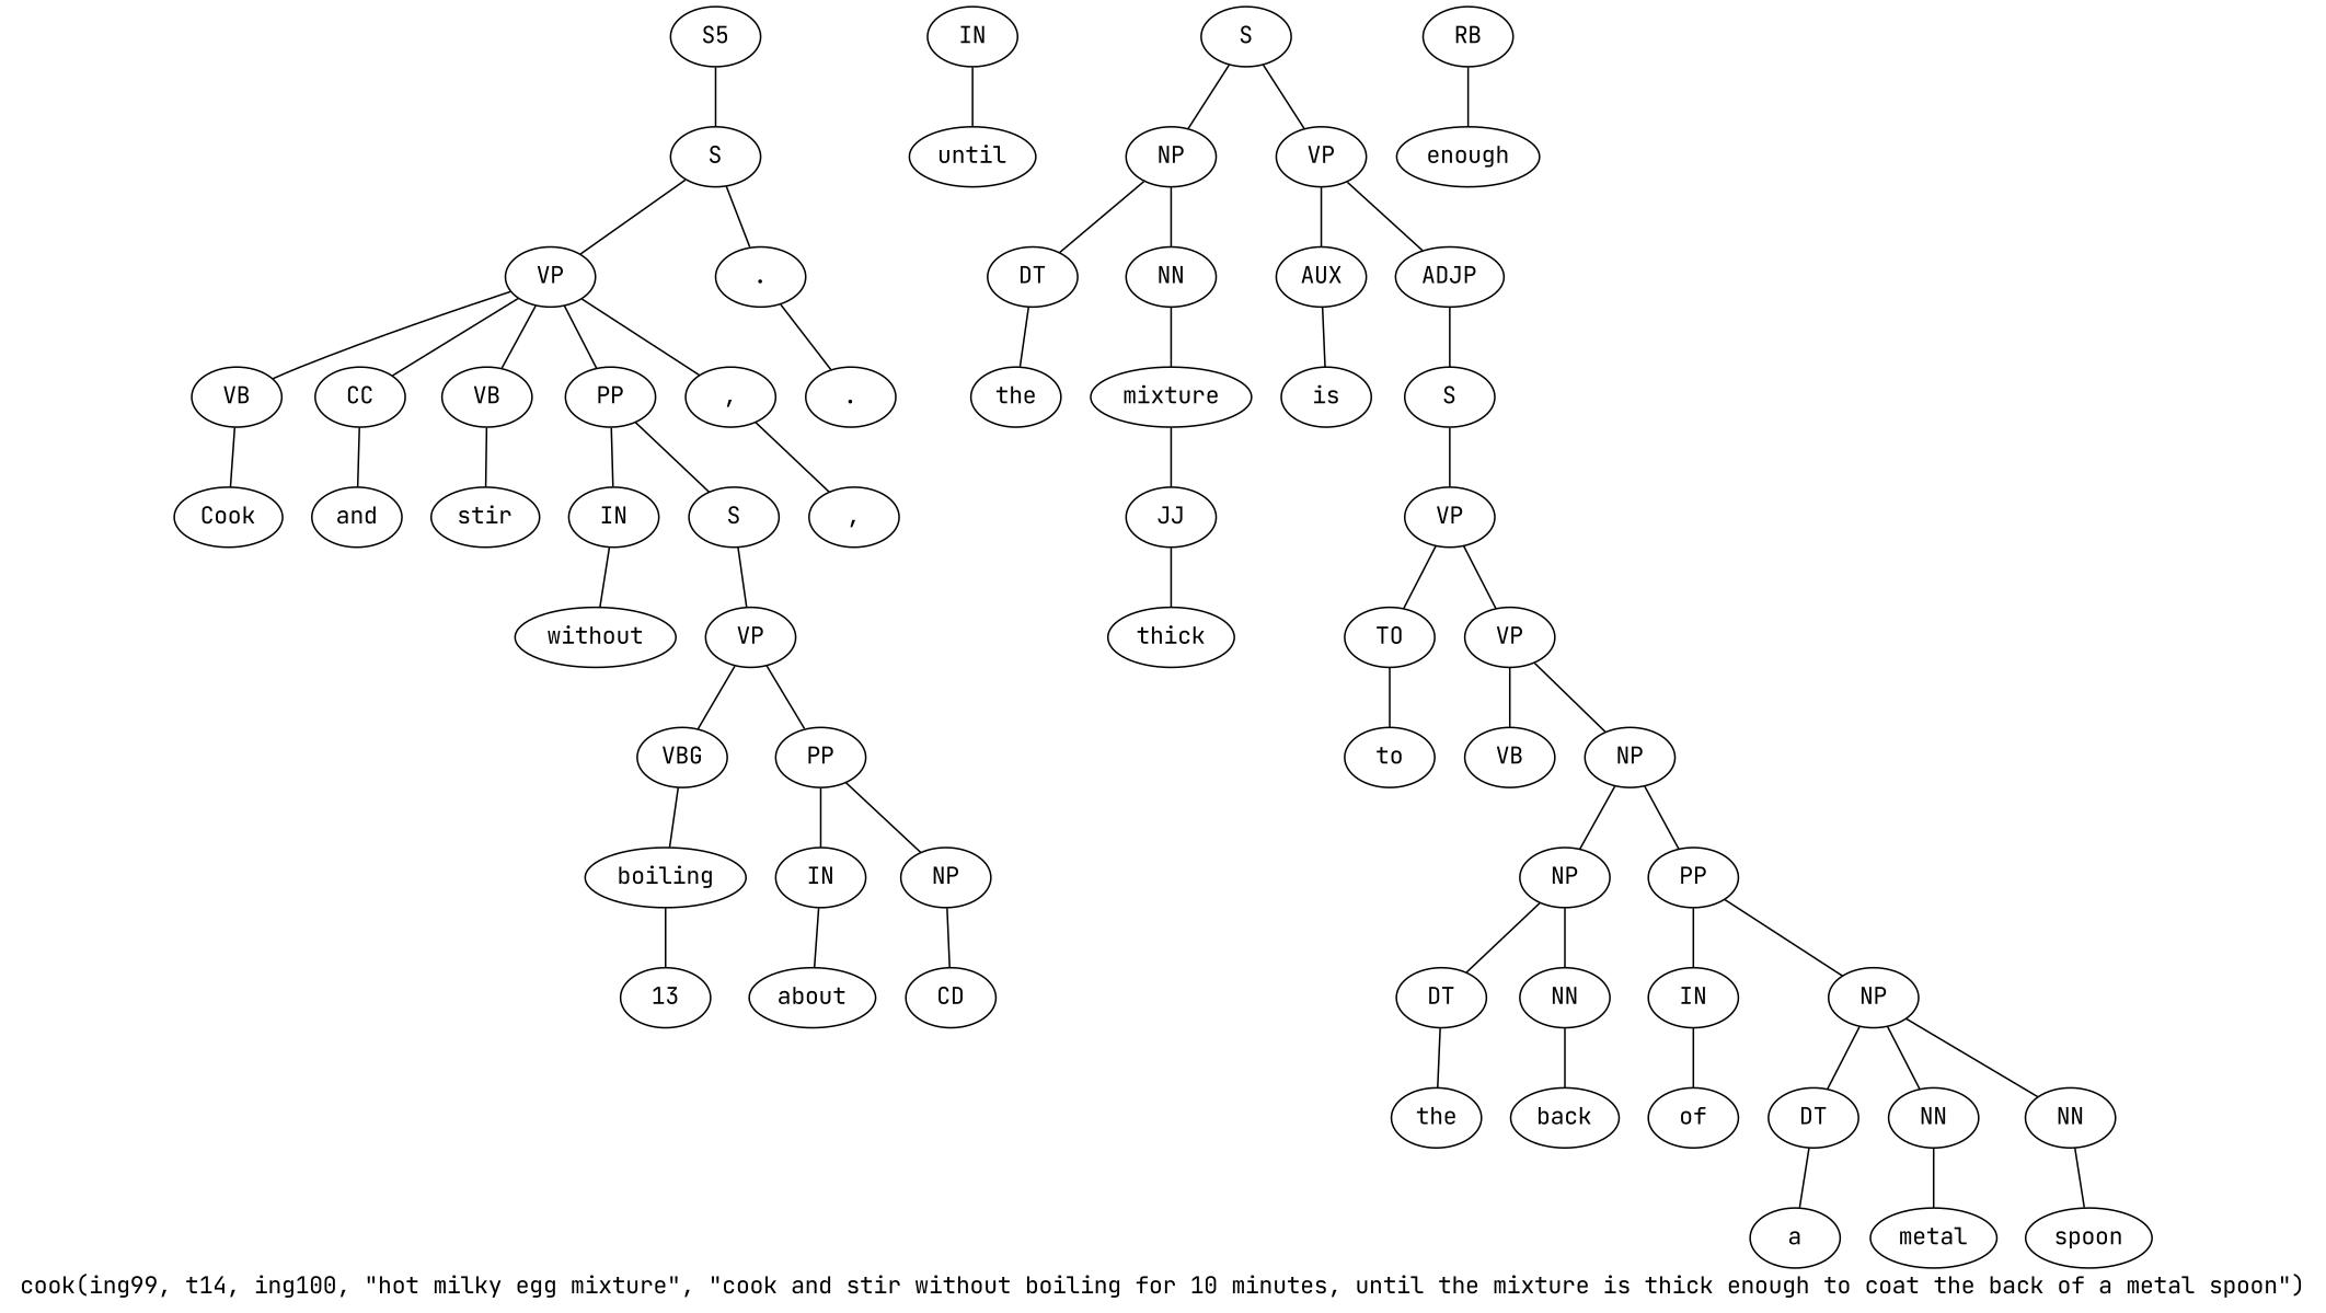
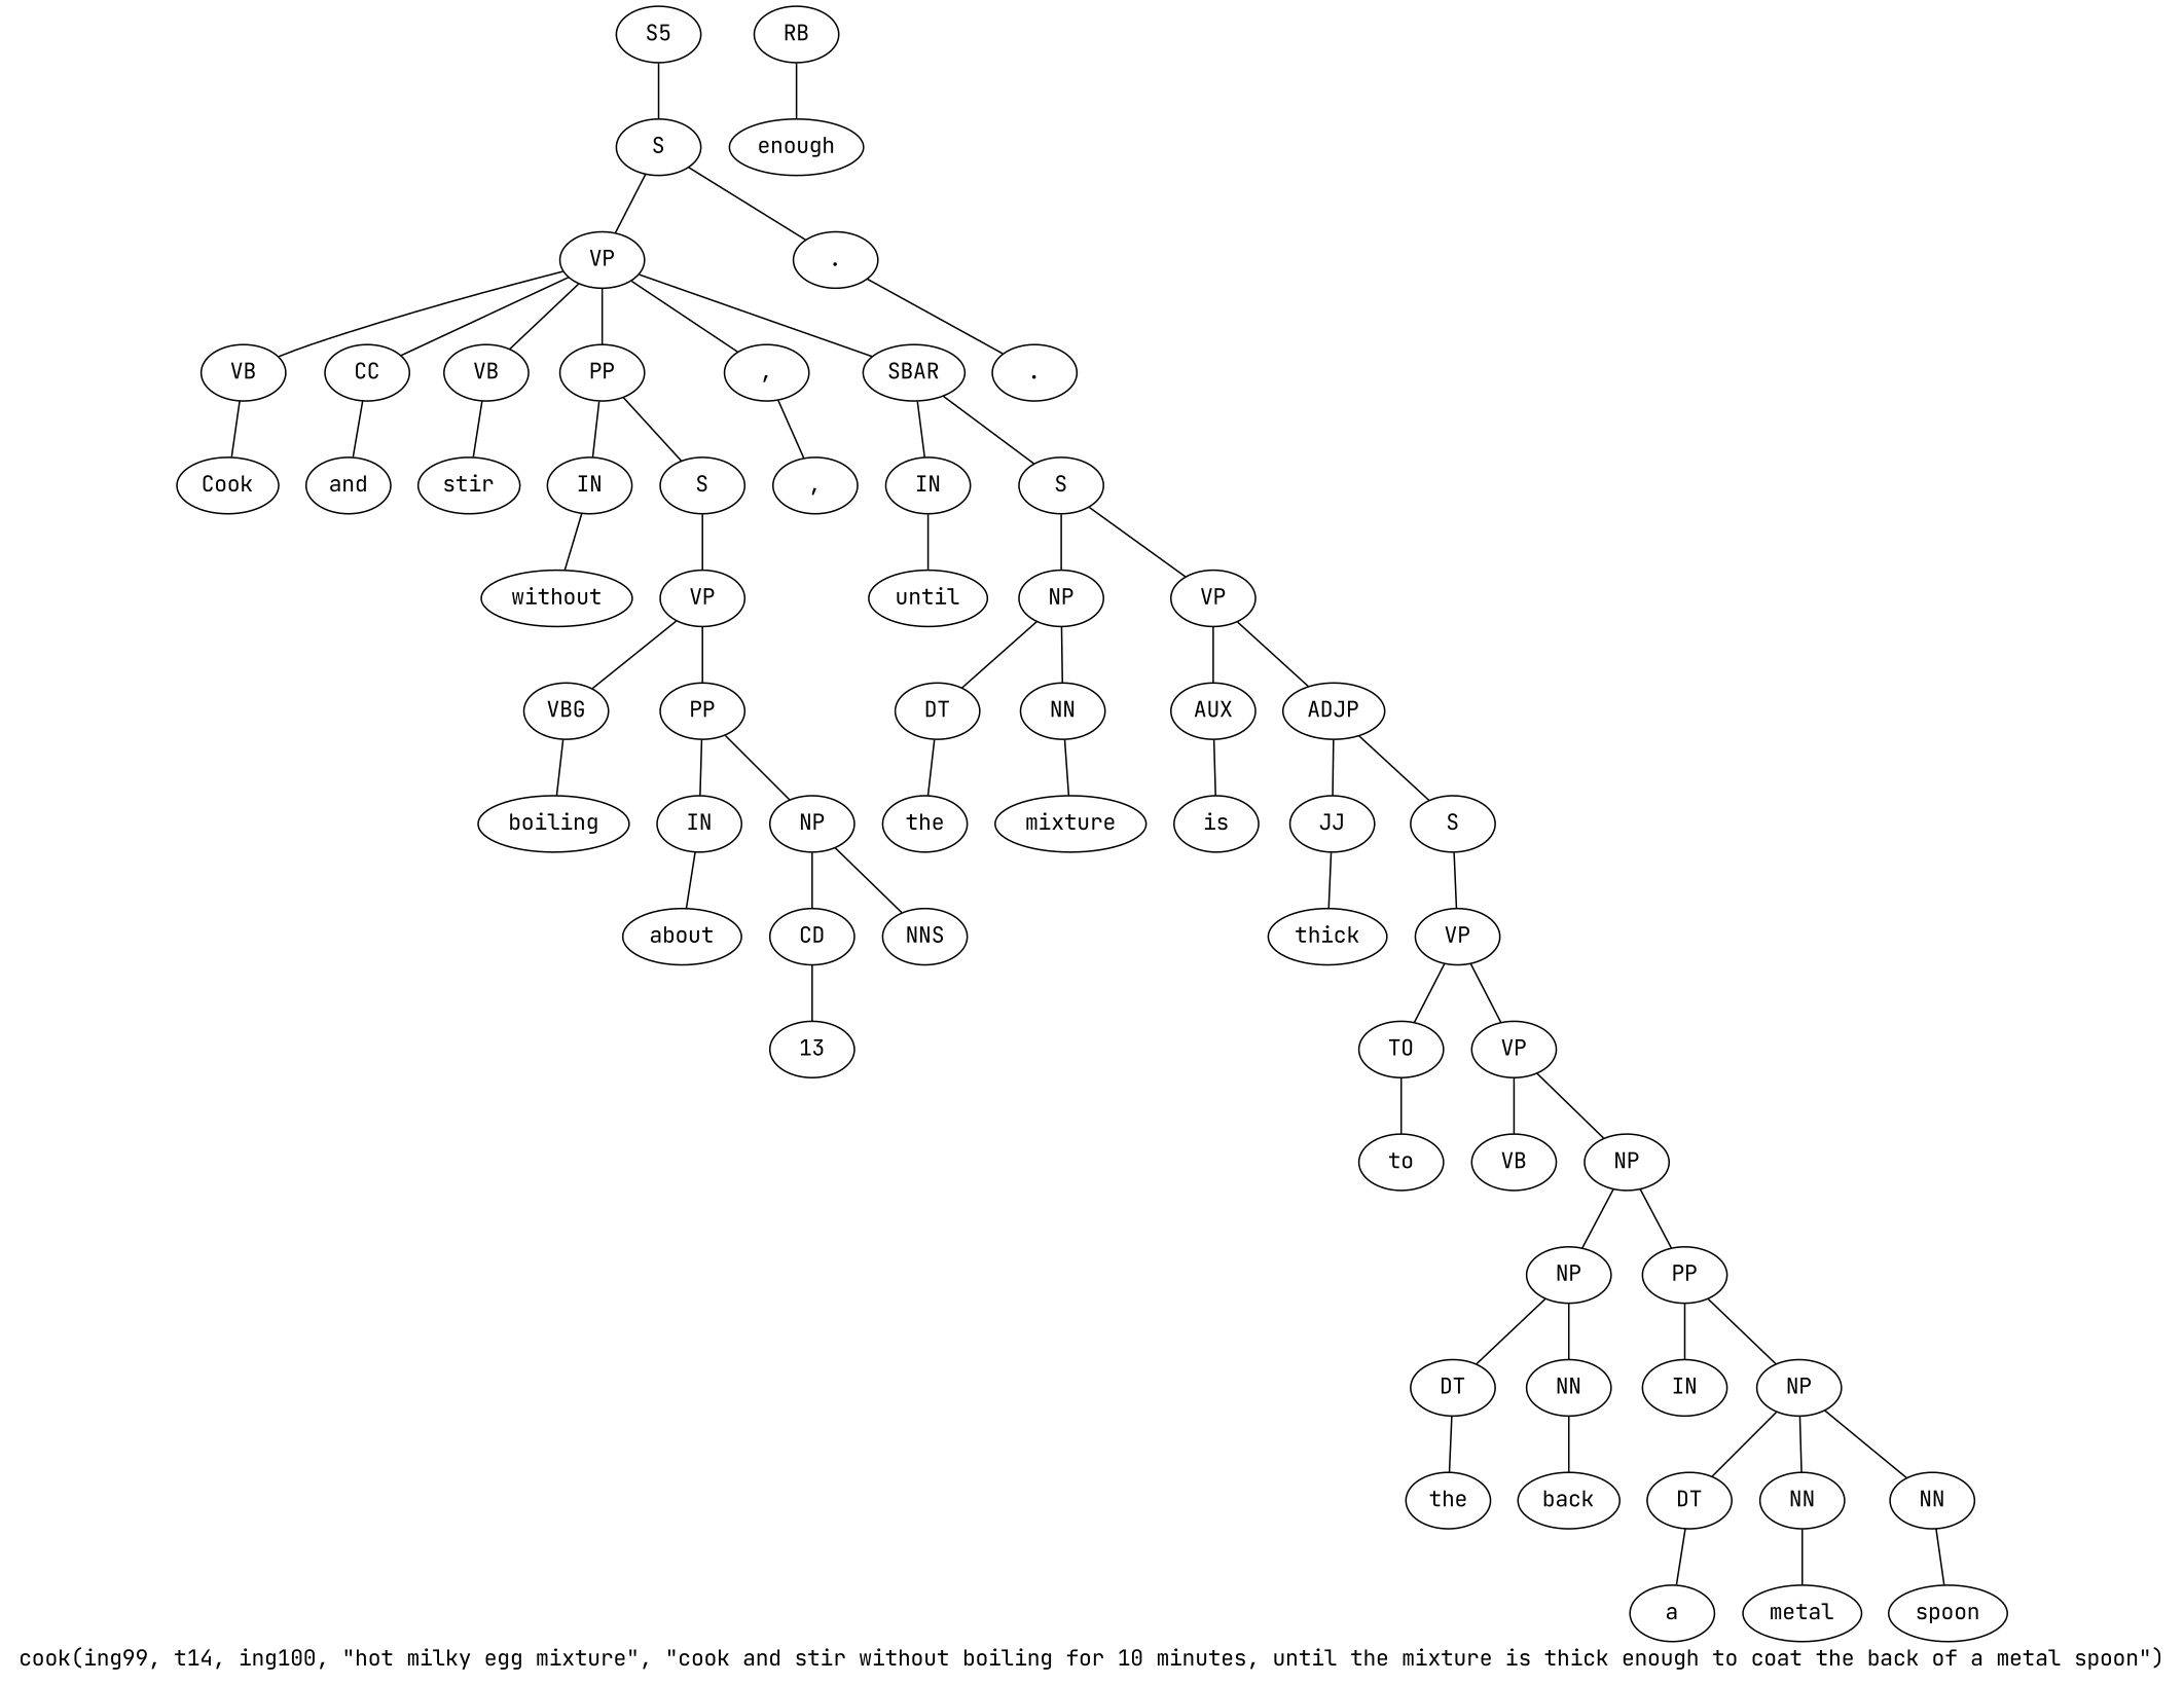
  graph {
    fontname="JetBrains Mono"
    label="cook(ing99, t14, ing100, \"hot milky egg mixture\", \"cook and stir without boiling for 10 minutes, until the mixture is thick enough to coat the back of a metal spoon\")"
    node [fontname="JetBrains Mono"]
    edge [fontname="JetBrains Mono"]
    n1 [label=S5]
    n2 [label=S]
    n3 [label=VP]
    n4 [label="."]
    n5 [label=VB]
    n6 [label=CC]
    n7 [label=VB]
    n8 [label=PP]
    n9 [label=","]
+   n10 [label=SBAR]
    n11 [label="."]
    n12 [label=Cook]
    n13 [label=and]
    n14 [label=stir]
    n15 [label=IN]
    n16 [label=S]
    n17 [label=","]
    n18 [label=IN]
    n19 [label=S]
    n20 [label=without]
    n21 [label=VP]
    n22 [label=VBG]
    n23 [label=PP]
    n24 [label=boiling]
    n25 [label=IN]
    n26 [label=NP]
    n27 [label=about]
    n28 [label=CD]
+   n29 [label=NNS]
    n30 [label=13]
    n31 [label=until]
    n32 [label=NP]
    n33 [label=VP]
    n34 [label=DT]
    n35 [label=NN]
    n36 [label=AUX]
    n37 [label=ADJP]
    n38 [label=the]
    n39 [label=mixture]
    n40 [label=is]
    n41 [label=JJ]
    n42 [label=S]
    n43 [label=thick]
    n44 [label=RB]
    n45 [label=enough]
    n46 [label=VP]
    n47 [label=TO]
    n48 [label=VP]
    n49 [label=to]
    n50 [label=VB]
    n51 [label=NP]
    n52 [label=NP]
    n53 [label=PP]
    n54 [label=DT]
    n55 [label=NN]
    n56 [label=IN]
    n57 [label=NP]
    n58 [label=the]
    n59 [label=back]
-   n60 [label=of]
    n61 [label=DT]
    n62 [label=NN]
    n63 [label=NN]
    n64 [label=a]
    n65 [label=metal]
    n66 [label=spoon]
    n1 -- n2
    n2 -- n3
    n2 -- n4
    n3 -- n5
    n3 -- n6
    n3 -- n7
    n3 -- n8
    n3 -- n9
+   n3 -- n10
    n4 -- n11
    n5 -- n12
    n6 -- n13
    n7 -- n14
    n8 -- n15
    n8 -- n16
    n9 -- n17
+   n10 -- n18
+   n10 -- n19
    n15 -- n20
    n16 -- n21
    n18 -- n31
    n19 -- n32
    n19 -- n33
    n21 -- n22
    n21 -- n23
    n22 -- n24
    n23 -- n25
    n23 -- n26
    n25 -- n27
    n26 -- n28
-   n24 -- n30
+   n26 -- n29
+   n28 -- n30
    n32 -- n34
    n32 -- n35
    n33 -- n36
    n33 -- n37
    n34 -- n38
    n35 -- n39
    n36 -- n40
-   n39 -- n41
+   n37 -- n41
    n37 -- n42
    n41 -- n43
    n42 -- n46
    n44 -- n45
    n46 -- n47
    n46 -- n48
    n47 -- n49
    n48 -- n50
    n48 -- n51
    n51 -- n52
    n51 -- n53
    n52 -- n54
    n52 -- n55
    n53 -- n56
    n53 -- n57
    n54 -- n58
    n55 -- n59
-   n56 -- n60
    n57 -- n61
    n57 -- n62
    n57 -- n63
    n61 -- n64
    n62 -- n65
    n63 -- n66
  }
